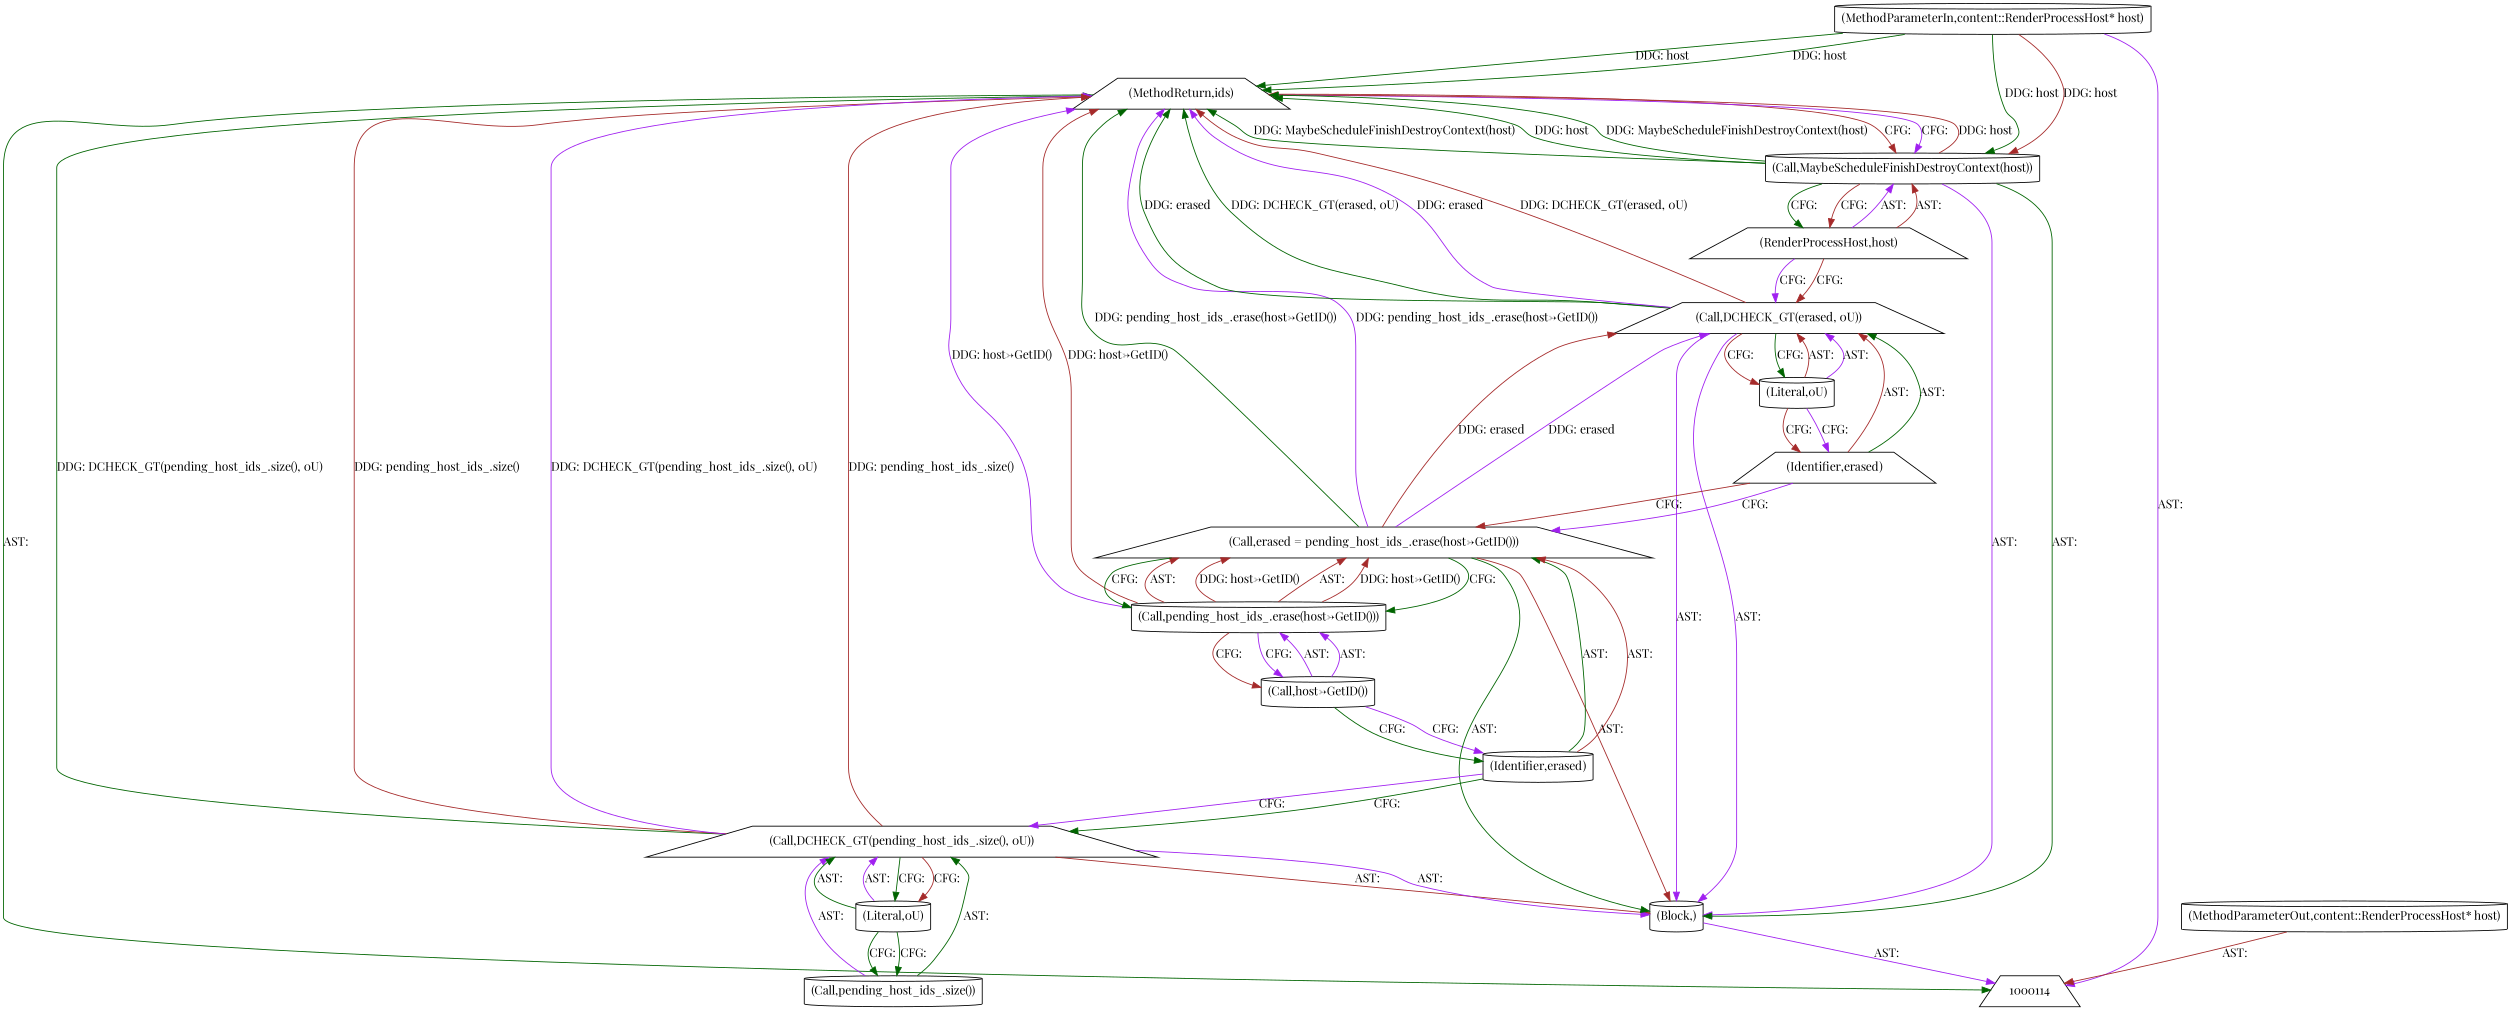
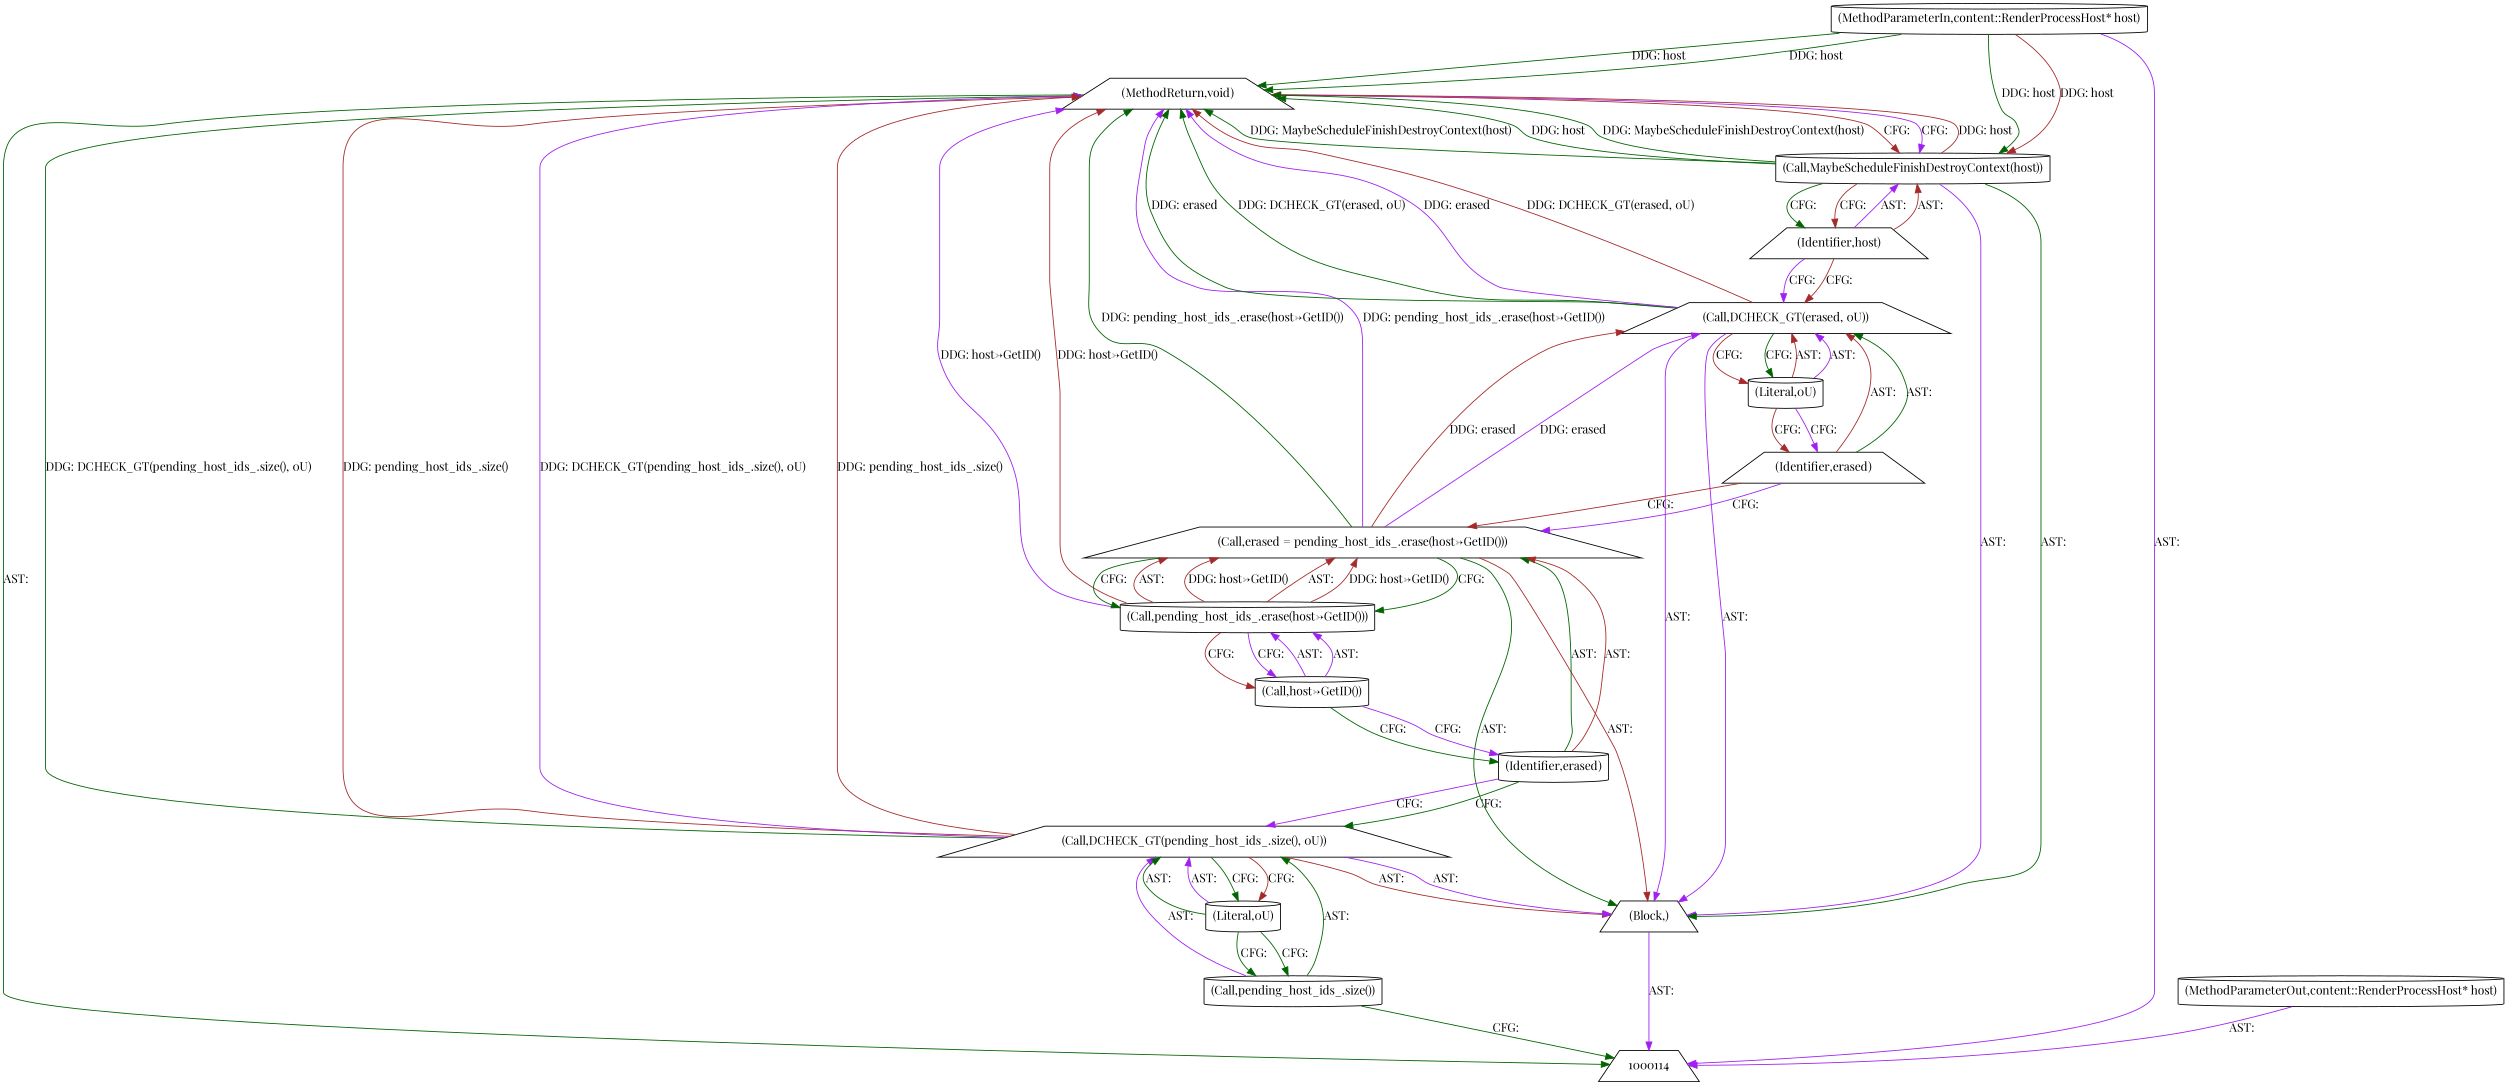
  digraph {
    fontname="Playfair Display"
    node [fontname="Playfair Display" shape=cylinder]
    edge [color=darkgreen fontname="Playfair Display"]
-   n1 [label="(MethodReturn,ids)" shape=trapezium]
+   n1 [label="(MethodReturn,void)" shape=trapezium]
    n2 [label="(Call,MaybeScheduleFinishDestroyContext(host))"]
    1000114 [shape=trapezium]
-   n4 [label="(Block,)"]
-   n5 [label="(RenderProcessHost,host)" shape=trapezium]
+   n4 [label="(Block,)" shape=trapezium]
+   n5 [label="(Identifier,host)" shape=trapezium]
    n6 [label="(MethodParameterIn,content::RenderProcessHost* host)"]
    n7 [label="(MethodParameterOut,content::RenderProcessHost* host)"]
    n8 [label="(Call,pending_host_ids_.size())"]
    n9 [label="(Call,DCHECK_GT(pending_host_ids_.size(), 0U))" shape=trapezium]
    n10 [label="(Literal,0U)"]
    n11 [label="(Call,pending_host_ids_.erase(host->GetID()))"]
    n12 [label="(Call,host->GetID())"]
    n13 [label="(Call,erased = pending_host_ids_.erase(host->GetID()))" shape=trapezium]
    n14 [label="(Identifier,erased)"]
    n15 [label="(Call,DCHECK_GT(erased, 0U))" shape=trapezium]
    n16 [label="(Literal,0U)"]
    n17 [label="(Identifier,erased)" shape=trapezium]
    n1 -> n2 [color=brown label="CFG: "]
    n1 -> n2 [color=purple label="CFG: "]
    n1 -> 1000114 [label="AST: "]
    n2 -> n1 [color=brown label="DDG: host"]
    n2 -> n1 [label="DDG: MaybeScheduleFinishDestroyContext(host)"]
    n2 -> n1 [label="DDG: host"]
    n2 -> n1 [label="DDG: MaybeScheduleFinishDestroyContext(host)"]
    n2 -> n4 [color=purple label="AST: "]
    n2 -> n4 [label="AST: "]
    n2 -> n5 [label="CFG: "]
    n2 -> n5 [color=brown label="CFG: "]
    n4 -> 1000114 [color=purple label="AST: "]
    n5 -> n2 [color=purple label="AST: "]
    n5 -> n2 [color=brown label="AST: "]
    n5 -> n15 [color=purple label="CFG: "]
    n5 -> n15 [color=brown label="CFG: "]
    n6 -> n1 [label="DDG: host"]
    n6 -> n1 [label="DDG: host"]
    n6 -> n2 [label="DDG: host"]
    n6 -> n2 [color=brown label="DDG: host"]
    n6 -> 1000114 [color=purple label="AST: "]
-   n7 -> 1000114 [color=brown label="AST: "]
+   n7 -> 1000114 [color=purple label="AST: "]
+   n8 -> 1000114 [label="CFG: "]
    n8 -> n9 [color=purple label="AST: "]
    n8 -> n9 [label="AST: "]
    n9 -> n1 [label="DDG: DCHECK_GT(pending_host_ids_.size(), 0U)"]
    n9 -> n1 [color=brown label="DDG: pending_host_ids_.size()"]
    n9 -> n1 [color=purple label="DDG: DCHECK_GT(pending_host_ids_.size(), 0U)"]
    n9 -> n1 [color=brown label="DDG: pending_host_ids_.size()"]
    n9 -> n4 [color=brown label="AST: "]
    n9 -> n4 [color=purple label="AST: "]
    n9 -> n10 [label="CFG: "]
    n9 -> n10 [color=brown label="CFG: "]
    n10 -> n8 [label="CFG: "]
    n10 -> n8 [label="CFG: "]
    n10 -> n9 [label="AST: "]
    n10 -> n9 [color=purple label="AST: "]
    n11 -> n1 [color=purple label="DDG: host->GetID()"]
    n11 -> n1 [color=brown label="DDG: host->GetID()"]
    n11 -> n12 [color=brown label="CFG: "]
    n11 -> n12 [color=purple label="CFG: "]
    n11 -> n13 [color=brown label="AST: "]
    n11 -> n13 [color=brown label="DDG: host->GetID()"]
    n11 -> n13 [color=brown label="AST: "]
    n11 -> n13 [color=brown label="DDG: host->GetID()"]
    n12 -> n11 [color=purple label="AST: "]
    n12 -> n11 [color=purple label="AST: "]
    n12 -> n14 [label="CFG: "]
    n12 -> n14 [color=purple label="CFG: "]
    n13 -> n1 [label="DDG: pending_host_ids_.erase(host->GetID())"]
    n13 -> n1 [color=purple label="DDG: pending_host_ids_.erase(host->GetID())"]
    n13 -> n4 [label="AST: "]
    n13 -> n4 [color=brown label="AST: "]
    n13 -> n11 [label="CFG: "]
    n13 -> n11 [label="CFG: "]
    n13 -> n15 [color=brown label="DDG: erased"]
    n13 -> n15 [color=purple label="DDG: erased"]
    n14 -> n9 [color=purple label="CFG: "]
    n14 -> n9 [label="CFG: "]
    n14 -> n13 [label="AST: "]
    n14 -> n13 [color=brown label="AST: "]
    n15 -> n1 [label="DDG: erased"]
    n15 -> n1 [label="DDG: DCHECK_GT(erased, 0U)"]
    n15 -> n1 [color=purple label="DDG: erased"]
    n15 -> n1 [color=brown label="DDG: DCHECK_GT(erased, 0U)"]
    n15 -> n4 [color=purple label="AST: "]
    n15 -> n4 [color=purple label="AST: "]
    n15 -> n16 [color=brown label="CFG: "]
    n15 -> n16 [label="CFG: "]
    n16 -> n15 [color=brown label="AST: "]
    n16 -> n15 [color=purple label="AST: "]
    n16 -> n17 [color=brown label="CFG: "]
    n16 -> n17 [color=purple label="CFG: "]
    n17 -> n13 [color=brown label="CFG: "]
    n17 -> n13 [color=purple label="CFG: "]
    n17 -> n15 [color=brown label="AST: "]
    n17 -> n15 [label="AST: "]
  }
